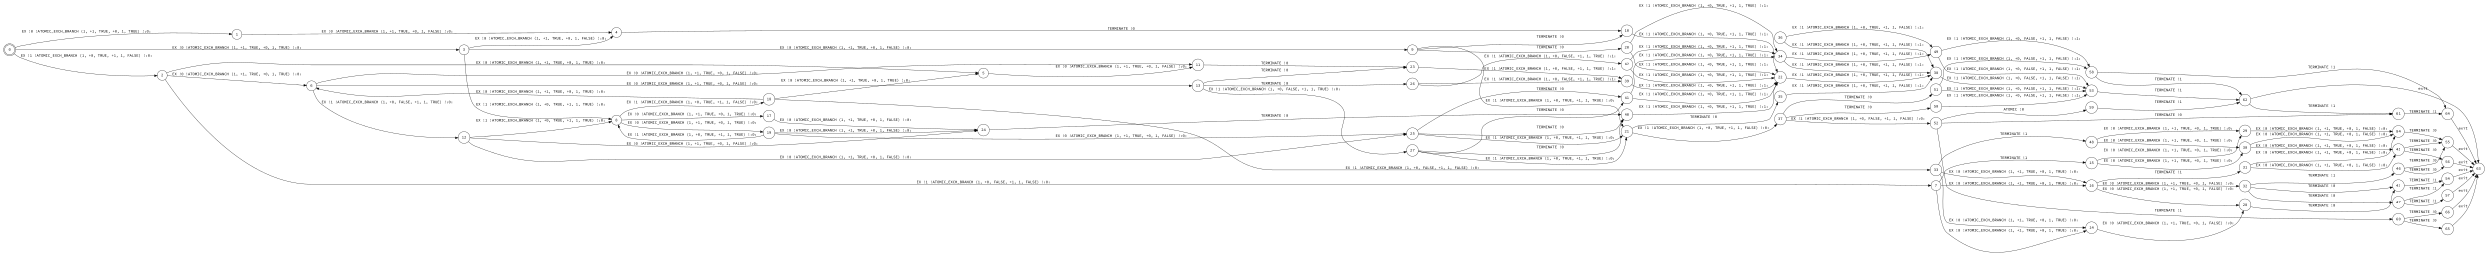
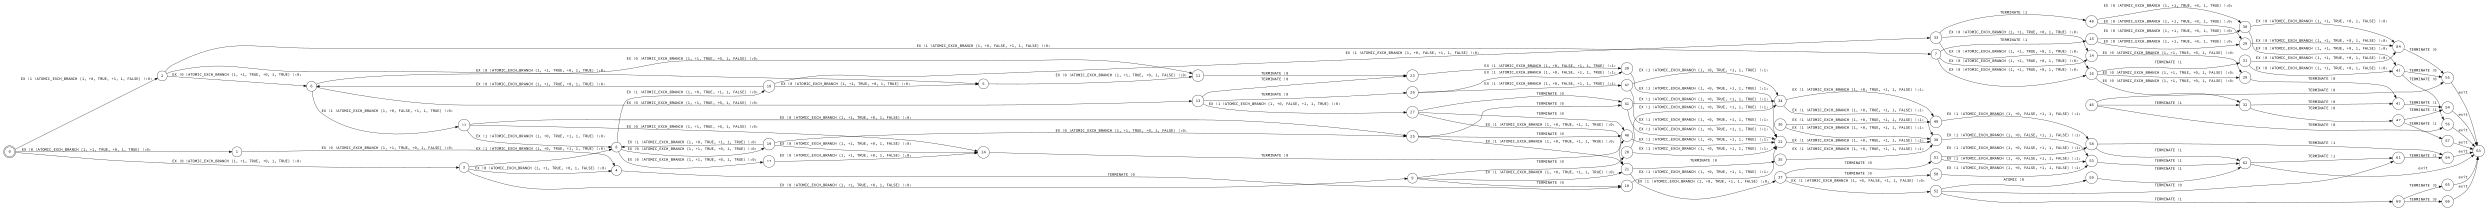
  digraph {
    fontname="Source Code Pro"
    rankdir=LR
    node [fontname="Source Code Pro" shape=circle]
    edge [fontname="Source Code Pro"]
    0 [peripheries=2]
    1
    2
    3
    4
    5
    6
    7
    8
    9
    10
    11
    12
    13
    14
    15
    16
    17
    18
    19
    20
    21
    22
    23
    24
    25
    26
    27
    28
    29
    30
    31
    32
    33
    34
    35
    37
    38
    39
    40
    41
    42
    43
    n44 [label=84]
    45
    46
    47
    48
    49
    36
    50
    51
    52
    53
    54
    55
    56
    57
    58
    59
    60
    61
    62
    63
    64
    65
    66
    0 -> 1 [label="EX !0 !ATOMIC_EXCH_BRANCH (1, +1, TRUE, +0, 1, TRUE) !:0:"]
    0 -> 2 [label="EX !1 !ATOMIC_EXCH_BRANCH (1, +0, TRUE, +1, 1, FALSE) !:0:"]
    0 -> 3 [label="EX !0 !ATOMIC_EXCH_BRANCH (1, +1, TRUE, +0, 1, TRUE) !:0:"]
    1 -> 4 [label="EX !0 !ATOMIC_EXCH_BRANCH (1, +1, TRUE, +0, 1, FALSE) !:0:"]
    2 -> 5 [label="EX !0 !ATOMIC_EXCH_BRANCH (1, +1, TRUE, +0, 1, TRUE) !:0:"]
    2 -> 6 [label="EX !0 !ATOMIC_EXCH_BRANCH (1, +1, TRUE, +0, 1, TRUE) !:0:"]
    2 -> 7 [label="EX !1 !ATOMIC_EXCH_BRANCH (1, +0, FALSE, +1, 1, FALSE) !:0:"]
    3 -> 4 [label="EX !0 !ATOMIC_EXCH_BRANCH (1, +1, TRUE, +0, 1, FALSE) !:0:"]
    3 -> 8 [label="EX !1 !ATOMIC_EXCH_BRANCH (1, +0, TRUE, +1, 1, TRUE) !:0:"]
    3 -> 9 [label="EX !0 !ATOMIC_EXCH_BRANCH (1, +1, TRUE, +0, 1, FALSE) !:0:"]
    4 -> 10 [label="TERMINATE !0"]
    5 -> 11 [label="EX !0 !ATOMIC_EXCH_BRANCH (1, +1, TRUE, +0, 1, FALSE) !:0:"]
    6 -> 11 [label="EX !0 !ATOMIC_EXCH_BRANCH (1, +1, TRUE, +0, 1, FALSE) !:0:"]
    6 -> 12 [label="EX !1 !ATOMIC_EXCH_BRANCH (1, +0, FALSE, +1, 1, TRUE) !:0:"]
    6 -> 13 [label="EX !0 !ATOMIC_EXCH_BRANCH (1, +1, TRUE, +0, 1, FALSE) !:0:"]
    7 -> 14 [label="EX !0 !ATOMIC_EXCH_BRANCH (1, +1, TRUE, +0, 1, TRUE) !:0:"]
    7 -> 15 [label="TERMINATE !1"]
    7 -> 16 [label="EX !0 !ATOMIC_EXCH_BRANCH (1, +1, TRUE, +0, 1, TRUE) !:0:"]
    8 -> 17 [label="EX !0 !ATOMIC_EXCH_BRANCH (1, +1, TRUE, +0, 1, TRUE) !:0:"]
    8 -> 18 [label="EX !1 !ATOMIC_EXCH_BRANCH (1, +0, TRUE, +1, 1, FALSE) !:0:"]
    8 -> 19 [label="EX !0 !ATOMIC_EXCH_BRANCH (1, +1, TRUE, +0, 1, TRUE) !:0:"]
    9 -> 10 [label="TERMINATE !0"]
    9 -> 20 [label="TERMINATE !0"]
    9 -> 21 [label="EX !1 !ATOMIC_EXCH_BRANCH (1, +0, TRUE, +1, 1, TRUE) !:0:"]
    10 -> 22 [label="EX !1 !ATOMIC_EXCH_BRANCH (1, +0, TRUE, +1, 1, TRUE) !:1:"]
    11 -> 23 [label="TERMINATE !0"]
    12 -> 8 [label="EX !1 !ATOMIC_EXCH_BRANCH (1, +0, TRUE, +1, 1, TRUE) !:0:"]
    12 -> 24 [label="EX !0 !ATOMIC_EXCH_BRANCH (1, +1, TRUE, +0, 1, FALSE) !:0:"]
    12 -> 25 [label="EX !0 !ATOMIC_EXCH_BRANCH (1, +1, TRUE, +0, 1, FALSE) !:0:"]
    13 -> 23 [label="TERMINATE !0"]
    13 -> 26 [label="TERMINATE !0"]
    13 -> 27 [label="EX !1 !ATOMIC_EXCH_BRANCH (1, +0, FALSE, +1, 1, TRUE) !:0:"]
    14 -> 28 [label="EX !0 !ATOMIC_EXCH_BRANCH (1, +1, TRUE, +0, 1, FALSE) !:0:"]
    15 -> 29 [label="EX !0 !ATOMIC_EXCH_BRANCH (1, +1, TRUE, +0, 1, TRUE) !:0:"]
    15 -> 30 [label="EX !0 !ATOMIC_EXCH_BRANCH (1, +1, TRUE, +0, 1, TRUE) !:0:"]
    16 -> 28 [label="EX !0 !ATOMIC_EXCH_BRANCH (1, +1, TRUE, +0, 1, FALSE) !:0:"]
    16 -> 31 [label="TERMINATE !1"]
    16 -> 32 [label="EX !0 !ATOMIC_EXCH_BRANCH (1, +1, TRUE, +0, 1, FALSE) !:0:"]
    17 -> 24 [label="EX !0 !ATOMIC_EXCH_BRANCH (1, +1, TRUE, +0, 1, FALSE) !:0:"]
    18 -> 5 [label="EX !0 !ATOMIC_EXCH_BRANCH (1, +1, TRUE, +0, 1, TRUE) !:0:"]
    18 -> 6 [label="EX !0 !ATOMIC_EXCH_BRANCH (1, +1, TRUE, +0, 1, TRUE) !:0:"]
    18 -> 33 [label="EX !1 !ATOMIC_EXCH_BRANCH (1, +0, FALSE, +1, 1, FALSE) !:0:"]
    19 -> 8 [label="EX !1 !ATOMIC_EXCH_BRANCH (1, +0, TRUE, +1, 1, TRUE) !:0:"]
    19 -> 24 [label="EX !0 !ATOMIC_EXCH_BRANCH (1, +1, TRUE, +0, 1, FALSE) !:0:"]
    19 -> 25 [label="EX !0 !ATOMIC_EXCH_BRANCH (1, +1, TRUE, +0, 1, FALSE) !:0:"]
    20 -> 22 [label="EX !1 !ATOMIC_EXCH_BRANCH (1, +0, TRUE, +1, 1, TRUE) !:1:"]
    20 -> 34 [label="EX !1 !ATOMIC_EXCH_BRANCH (1, +0, TRUE, +1, 1, TRUE) !:1:"]
    21 -> 35 [label="TERMINATE !0"]
    21 -> 37 [label="EX !1 !ATOMIC_EXCH_BRANCH (1, +0, TRUE, +1, 1, FALSE) !:0:"]
    22 -> 38 [label="EX !1 !ATOMIC_EXCH_BRANCH (1, +0, TRUE, +1, 1, FALSE) !:1:"]
    23 -> 39 [label="EX !1 !ATOMIC_EXCH_BRANCH (1, +0, FALSE, +1, 1, TRUE) !:1:"]
    24 -> 40 [label="TERMINATE !0"]
    25 -> 21 [label="EX !1 !ATOMIC_EXCH_BRANCH (1, +0, TRUE, +1, 1, TRUE) !:0:"]
    25 -> 40 [label="TERMINATE !0"]
    25 -> 41 [label="TERMINATE !0"]
    26 -> 39 [label="EX !1 !ATOMIC_EXCH_BRANCH (1, +0, FALSE, +1, 1, TRUE) !:1:"]
    26 -> 42 [label="EX !1 !ATOMIC_EXCH_BRANCH (1, +0, FALSE, +1, 1, TRUE) !:1:"]
    27 -> 21 [label="EX !1 !ATOMIC_EXCH_BRANCH (1, +0, TRUE, +1, 1, TRUE) !:0:"]
    27 -> 40 [label="TERMINATE !0"]
    27 -> 41 [label="TERMINATE !0"]
    28 -> 43 [label="TERMINATE !0"]
    29 -> n44 [label="EX !0 !ATOMIC_EXCH_BRANCH (1, +1, TRUE, +0, 1, FALSE) !:0:"]
    30 -> n44 [label="EX !0 !ATOMIC_EXCH_BRANCH (1, +1, TRUE, +0, 1, FALSE) !:0:"]
    30 -> 45 [label="EX !0 !ATOMIC_EXCH_BRANCH (1, +1, TRUE, +0, 1, FALSE) !:0:"]
    31 -> n44 [label="EX !0 !ATOMIC_EXCH_BRANCH (1, +1, TRUE, +0, 1, FALSE) !:0:"]
    31 -> 45 [label="EX !0 !ATOMIC_EXCH_BRANCH (1, +1, TRUE, +0, 1, FALSE) !:0:"]
    32 -> 43 [label="TERMINATE !0"]
-   32 -> 46 [label="TERMINATE !1"]
+   46 -> 32 [label="TERMINATE !1"]
    32 -> 47 [label="TERMINATE !0"]
    33 -> 14 [label="EX !0 !ATOMIC_EXCH_BRANCH (1, +1, TRUE, +0, 1, TRUE) !:0:"]
    33 -> 16 [label="EX !0 !ATOMIC_EXCH_BRANCH (1, +1, TRUE, +0, 1, TRUE) !:0:"]
    33 -> 48 [label="TERMINATE !1"]
    34 -> 38 [label="EX !1 !ATOMIC_EXCH_BRANCH (1, +0, TRUE, +1, 1, FALSE) !:1:"]
    34 -> 49 [label="EX !1 !ATOMIC_EXCH_BRANCH (1, +0, TRUE, +1, 1, FALSE) !:1:"]
    35 -> 38 [label="EX !1 !ATOMIC_EXCH_BRANCH (1, +0, TRUE, +1, 1, FALSE) !:1:"]
    37 -> 50 [label="TERMINATE !0"]
    37 -> 51 [label="TERMINATE !0"]
    37 -> 52 [label="EX !1 !ATOMIC_EXCH_BRANCH (1, +0, FALSE, +1, 1, FALSE) !:0:"]
    38 -> 53 [label="EX !1 !ATOMIC_EXCH_BRANCH (1, +0, FALSE, +1, 1, FALSE) !:1:"]
    39 -> 22 [label="EX !1 !ATOMIC_EXCH_BRANCH (1, +0, TRUE, +1, 1, TRUE) !:1:"]
    40 -> 22 [label="EX !1 !ATOMIC_EXCH_BRANCH (1, +0, TRUE, +1, 1, TRUE) !:1:"]
    41 -> 22 [label="EX !1 !ATOMIC_EXCH_BRANCH (1, +0, TRUE, +1, 1, TRUE) !:1:"]
    41 -> 34 [label="EX !1 !ATOMIC_EXCH_BRANCH (1, +0, TRUE, +1, 1, TRUE) !:1:"]
    42 -> 22 [label="EX !1 !ATOMIC_EXCH_BRANCH (1, +0, TRUE, +1, 1, TRUE) !:1:"]
    42 -> 34 [label="EX !1 !ATOMIC_EXCH_BRANCH (1, +0, TRUE, +1, 1, TRUE) !:1:"]
    43 -> 54 [label="TERMINATE !1"]
    n44 -> 55 [label="TERMINATE !0"]
    45 -> 55 [label="TERMINATE !0"]
    45 -> 56 [label="TERMINATE !0"]
    46 -> 55 [label="TERMINATE !0"]
    46 -> 56 [label="TERMINATE !0"]
    47 -> 54 [label="TERMINATE !1"]
    47 -> 57 [label="TERMINATE !1"]
    48 -> 29 [label="EX !0 !ATOMIC_EXCH_BRANCH (1, +1, TRUE, +0, 1, TRUE) !:0:"]
    48 -> 30 [label="EX !0 !ATOMIC_EXCH_BRANCH (1, +1, TRUE, +0, 1, TRUE) !:0:"]
-   49 -> 53 [label="EX !1 !ATOMIC_EXCH_BRANCH (1, +0, FALSE, +1, 1, FALSE) !:1:"]
    49 -> 58 [label="EX !1 !ATOMIC_EXCH_BRANCH (1, +0, FALSE, +1, 1, FALSE) !:1:"]
    36 -> 38 [label="EX !1 !ATOMIC_EXCH_BRANCH (1, +0, TRUE, +1, 1, FALSE) !:1:"]
    36 -> 49 [label="EX !1 !ATOMIC_EXCH_BRANCH (1, +0, TRUE, +1, 1, FALSE) !:1:"]
    50 -> 53 [label="EX !1 !ATOMIC_EXCH_BRANCH (1, +0, FALSE, +1, 1, FALSE) !:1:"]
    51 -> 53 [label="EX !1 !ATOMIC_EXCH_BRANCH (1, +0, FALSE, +1, 1, FALSE) !:1:"]
    51 -> 58 [label="EX !1 !ATOMIC_EXCH_BRANCH (1, +0, FALSE, +1, 1, FALSE) !:1:"]
    52 -> 59 [label="ATOMIC !0"]
    52 -> 60 [label="TERMINATE !1"]
    52 -> 61 [label="TERMINATE !0"]
    53 -> 62 [label="TERMINATE !1"]
    54 -> 63 [label=exit]
    55 -> 63 [label=exit]
    56 -> 63 [label=exit]
    57 -> 63 [label=exit]
    58 -> 62 [label="TERMINATE !1"]
    58 -> 64 [label="TERMINATE !1"]
    59 -> 62 [label="TERMINATE !1"]
    60 -> 65 [label="TERMINATE !0"]
    60 -> 66 [label="TERMINATE !0"]
    61 -> 64 [label="TERMINATE !1"]
    62 -> 61 [label="TERMINATE !1"]
    62 -> 63 [label=exit]
    64 -> 63 [label=exit]
    65 -> 63 [label=exit]
    66 -> 63 [label=exit]
  }
